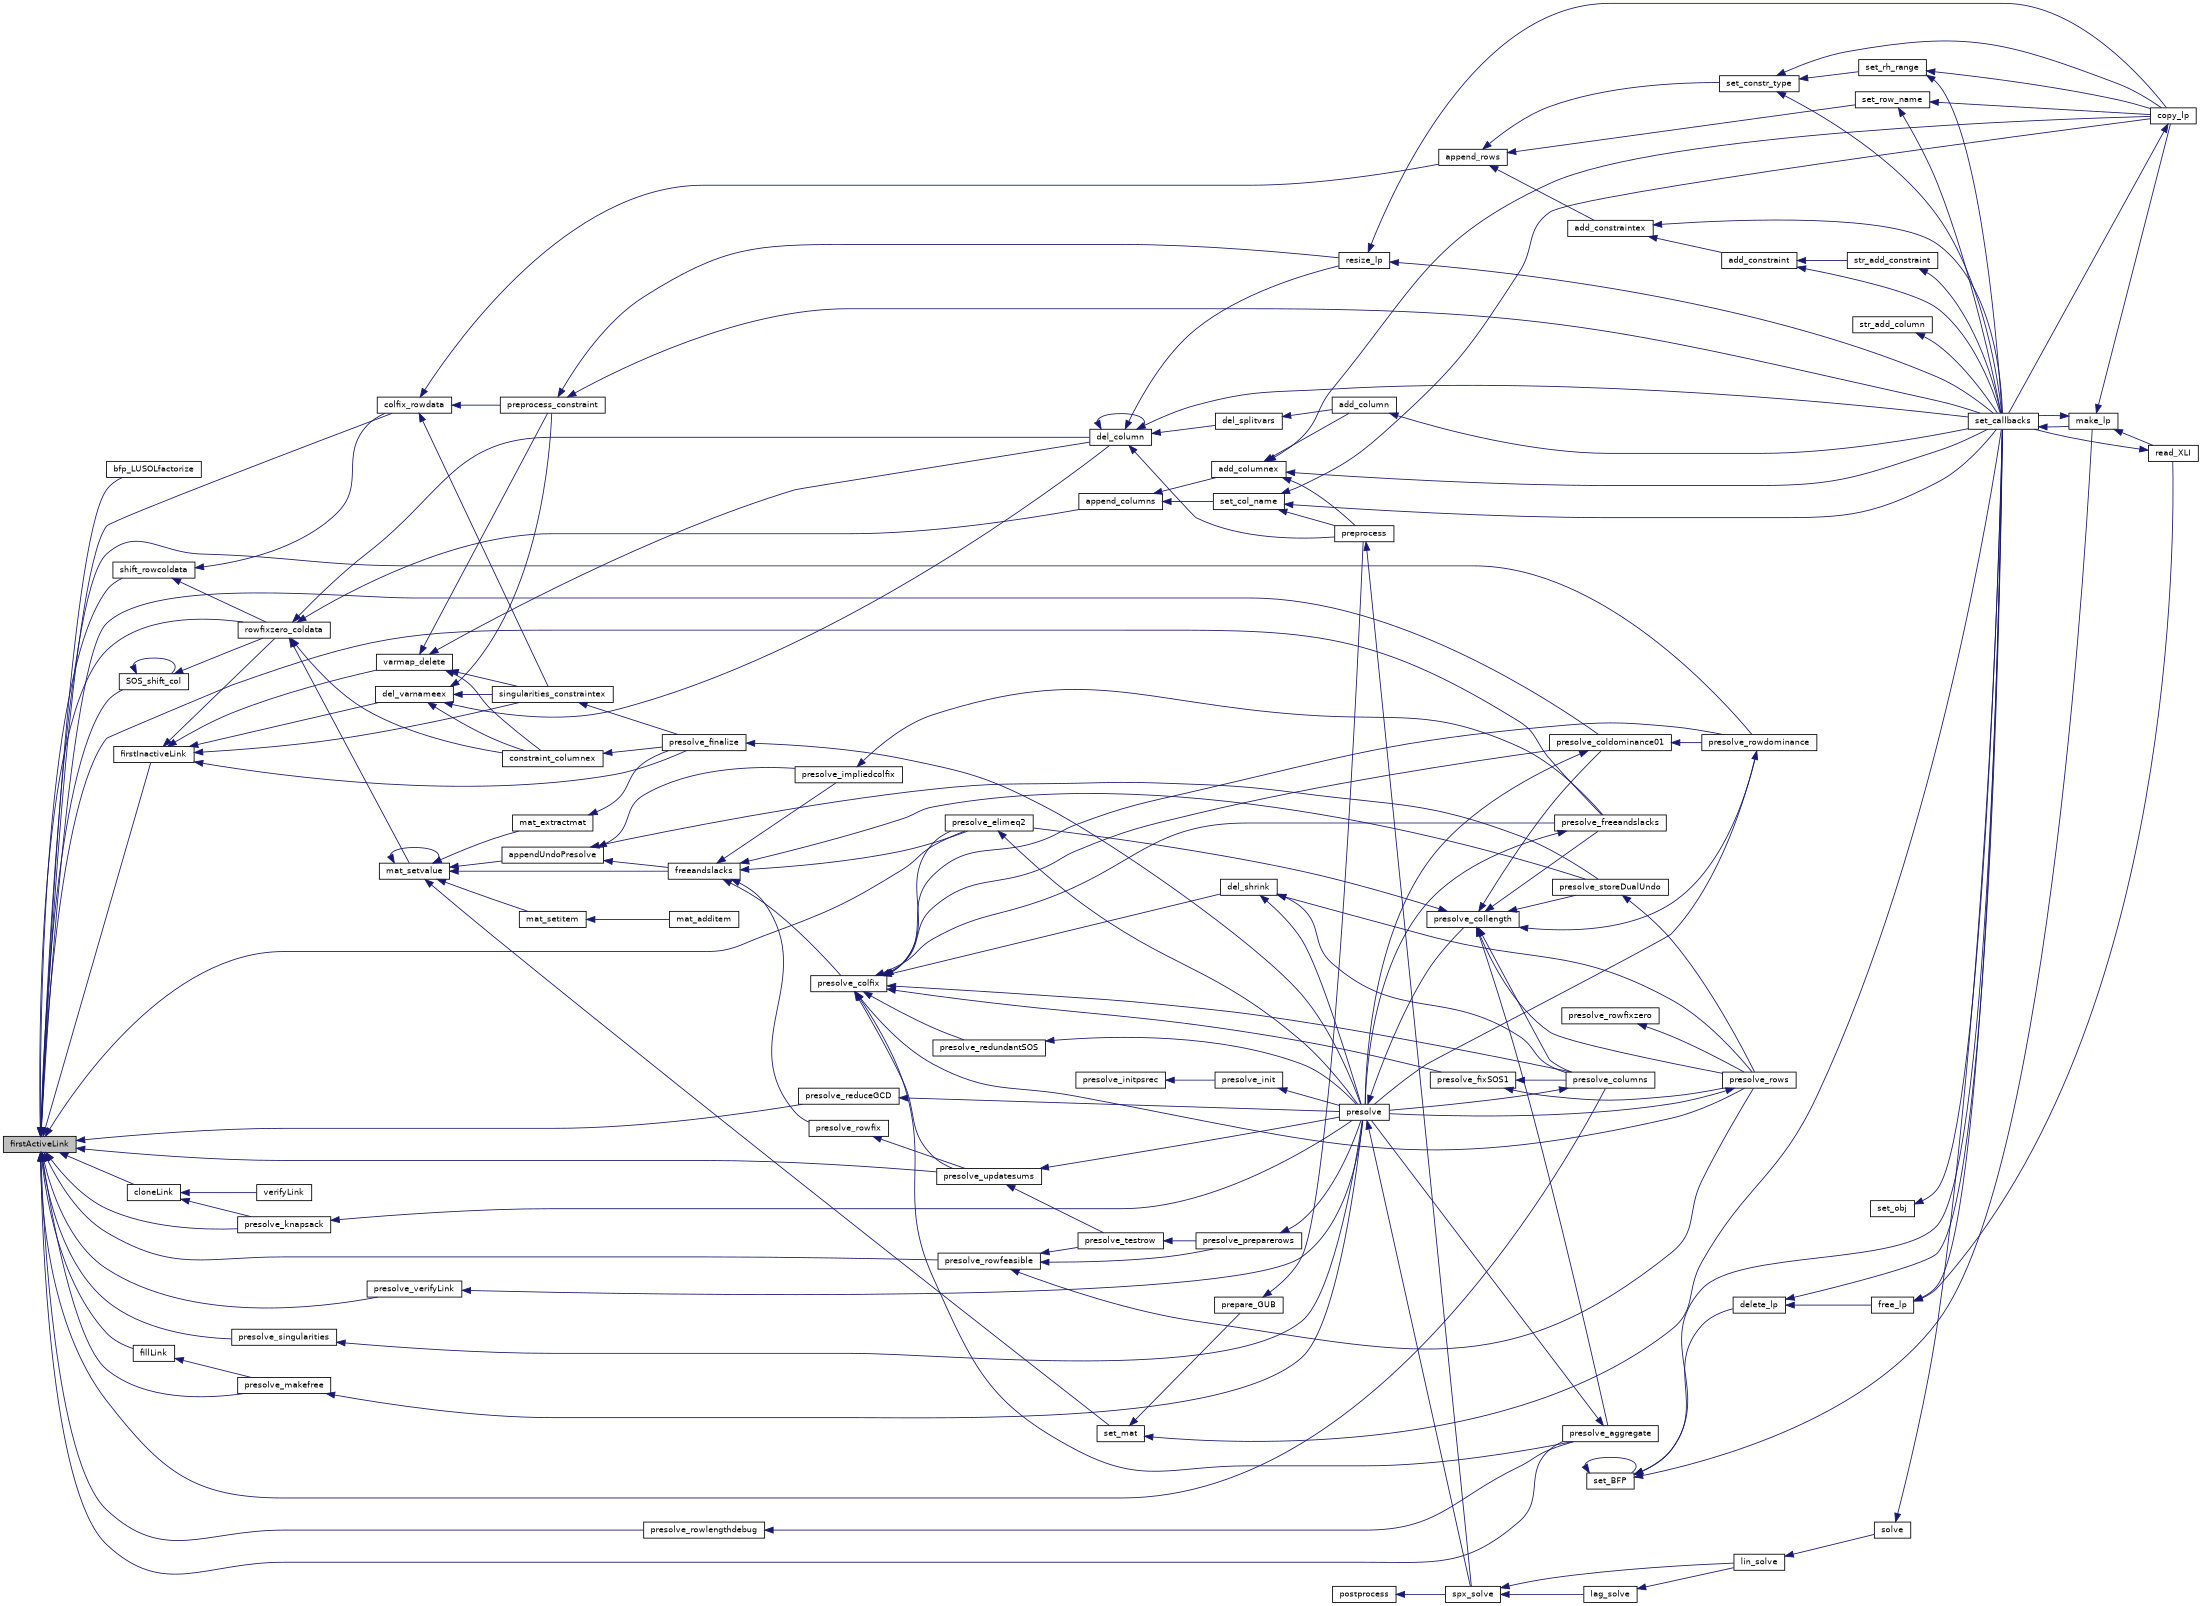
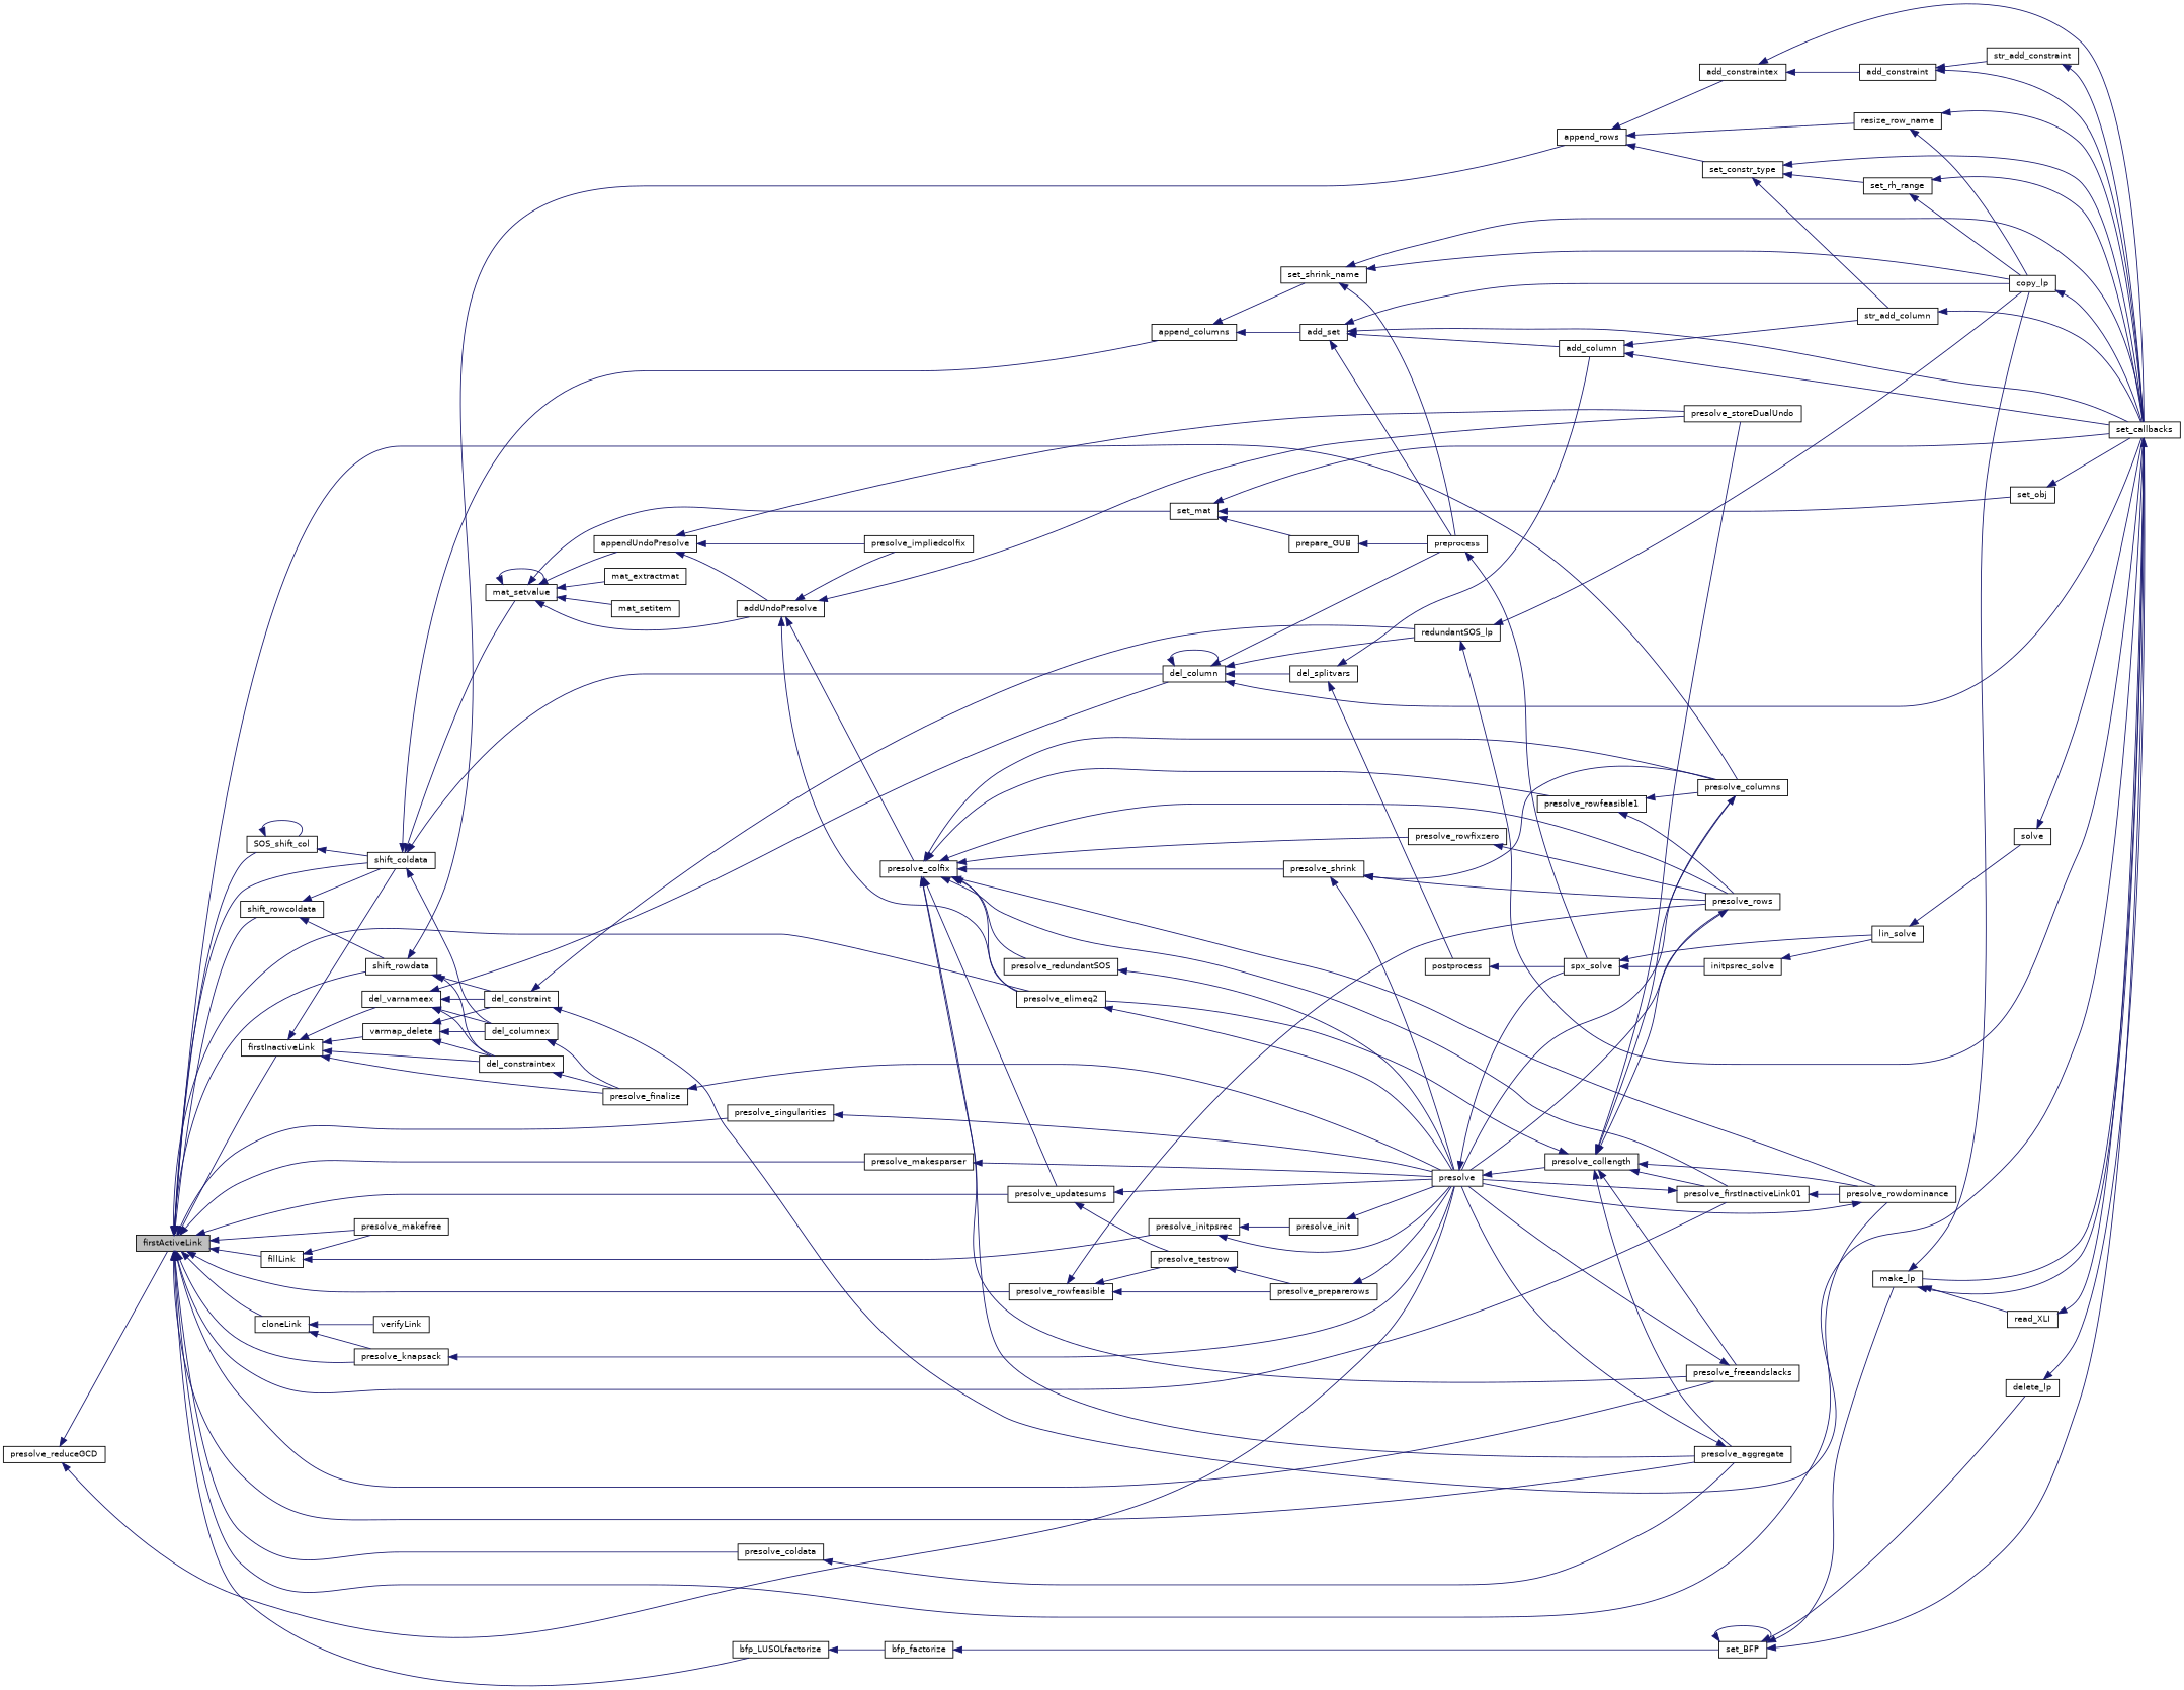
  digraph {
    rankdir=LR
    node [color=black fillcolor=white fontname=Helvetica fontsize=10 shape=record style=filled]
    edge [color=midnightblue dir=back fontname=Helvetica fontsize=10 labelfontname=Helvetica labelfontsize=10 style=solid]
    n1 [fillcolor=grey75 fontcolor=black height=0.2 label=firstActiveLink width=0.4]
    n2 [height=0.2 label=bfp_LUSOLfactorize width=0.4]
    n3 [height=0.2 label=presolve_elimeq2 width=0.4]
    n4 [height=0.2 label=presolve_rowdominance width=0.4]
-   n5 [height=0.2 label=presolve_coldominance01 width=0.4]
+   n5 [height=0.2 label=presolve_firstInactiveLink01 width=0.4]
    n6 [height=0.2 label=presolve_aggregate width=0.4]
    n7 [height=0.2 label=presolve_columns width=0.4]
    n8 [height=0.2 label=presolve_freeandslacks width=0.4]
    n9 [height=0.2 label=shift_rowcoldata width=0.4]
-   n10 [height=0.2 label=colfix_rowdata width=0.4]
-   n11 [height=0.2 label=rowfixzero_coldata width=0.4]
+   n10 [height=0.2 label=shift_rowdata width=0.4]
+   n11 [height=0.2 label=shift_coldata width=0.4]
    n12 [height=0.2 label=presolve_updatesums width=0.4]
    n13 [height=0.2 label=presolve_rowfeasible width=0.4]
-   n14 [height=0.2 label=presolve_rowlengthdebug width=0.4]
+   n14 [height=0.2 label=presolve_coldata width=0.4]
    n15 [height=0.2 label=presolve_reduceGCD width=0.4]
    n16 [height=0.2 label=presolve_knapsack width=0.4]
    n17 [height=0.2 label=presolve_singularities width=0.4]
    n18 [height=0.2 label=presolve_makefree width=0.4]
-   n19 [height=0.2 label=presolve_verifyLink width=0.4]
+   n19 [height=0.2 label=presolve_makesparser width=0.4]
    n20 [height=0.2 label=SOS_shift_col width=0.4]
    n21 [height=0.2 label=fillLink width=0.4]
    n22 [height=0.2 label=firstInactiveLink width=0.4]
    n23 [height=0.2 label=cloneLink width=0.4]
+   n24 [height=0.2 label=bfp_factorize width=0.4]
    n25 [height=0.2 label=presolve width=0.4]
    n26 [height=0.2 label=append_rows width=0.4]
-   n27 [height=0.2 label=singularities_constraintex width=0.4]
-   n28 [height=0.2 label=preprocess_constraint width=0.4]
+   n27 [height=0.2 label=del_constraintex width=0.4]
+   n28 [height=0.2 label=del_constraint width=0.4]
    n29 [height=0.2 label=append_columns width=0.4]
-   n30 [height=0.2 label=constraint_columnex width=0.4]
+   n30 [height=0.2 label=del_columnex width=0.4]
    n31 [height=0.2 label=del_column width=0.4]
    n32 [height=0.2 label=mat_setvalue width=0.4]
    n33 [height=0.2 label=presolve_testrow width=0.4]
    n34 [height=0.2 label=presolve_rows width=0.4]
    n35 [height=0.2 label=presolve_preparerows width=0.4]
    n36 [height=0.2 label=presolve_initpsrec width=0.4]
    n37 [height=0.2 label=presolve_finalize width=0.4]
    n38 [height=0.2 label=varmap_delete width=0.4]
    n39 [height=0.2 label=del_varnameex width=0.4]
    n40 [height=0.2 label=verifyLink width=0.4]
    n41 [height=0.2 label=set_BFP width=0.4]
    n42 [height=0.2 label=make_lp width=0.4]
    n43 [height=0.2 label=set_callbacks width=0.4]
    n44 [height=0.2 label=delete_lp width=0.4]
    n45 [height=0.2 label=copy_lp width=0.4]
    n46 [height=0.2 label=read_XLI width=0.4]
-   n47 [height=0.2 label=free_lp width=0.4]
    n48 [height=0.2 label=presolve_collength width=0.4]
    n49 [height=0.2 label=spx_solve width=0.4]
    n50 [height=0.2 label=presolve_storeDualUndo width=0.4]
-   n51 [height=0.2 label=lag_solve width=0.4]
+   n51 [height=0.2 label=initpsrec_solve width=0.4]
    n52 [height=0.2 label=lin_solve width=0.4]
    n53 [height=0.2 label=solve width=0.4]
    n54 [height=0.2 label=add_constraintex width=0.4]
    n55 [height=0.2 label=set_constr_type width=0.4]
-   n56 [height=0.2 label=set_row_name width=0.4]
-   n57 [height=0.2 label=resize_lp width=0.4]
+   n56 [height=0.2 label=resize_row_name width=0.4]
+   n57 [height=0.2 label=redundantSOS_lp width=0.4]
    n58 [height=0.2 label=add_constraint width=0.4]
    n59 [height=0.2 label=set_rh_range width=0.4]
    n60 [height=0.2 label=str_add_constraint width=0.4]
-   n61 [height=0.2 label=add_columnex width=0.4]
-   n62 [height=0.2 label=set_col_name width=0.4]
+   n61 [height=0.2 label=add_set width=0.4]
+   n62 [height=0.2 label=set_shrink_name width=0.4]
    n63 [height=0.2 label=preprocess width=0.4]
    n64 [height=0.2 label=del_splitvars width=0.4]
    n65 [height=0.2 label=set_mat width=0.4]
    n66 [height=0.2 label=mat_extractmat width=0.4]
    n67 [height=0.2 label=mat_setitem width=0.4]
    n68 [height=0.2 label=appendUndoPresolve width=0.4]
-   n69 [height=0.2 label=freeandslacks width=0.4]
+   n69 [height=0.2 label=addUndoPresolve width=0.4]
    n70 [height=0.2 label=add_column width=0.4]
    n71 [height=0.2 label=str_add_column width=0.4]
    n72 [height=0.2 label=postprocess width=0.4]
    n73 [height=0.2 label=set_obj width=0.4]
    n74 [height=0.2 label=prepare_GUB width=0.4]
-   n75 [height=0.2 label=mat_additem width=0.4]
    n76 [height=0.2 label=presolve_impliedcolfix width=0.4]
-   n77 [height=0.2 label=presolve_rowfix width=0.4]
    n78 [height=0.2 label=presolve_colfix width=0.4]
-   n79 [height=0.2 label=del_shrink width=0.4]
+   n79 [height=0.2 label=presolve_shrink width=0.4]
    n80 [height=0.2 label=presolve_redundantSOS width=0.4]
-   n81 [height=0.2 label=presolve_fixSOS1 width=0.4]
+   n81 [height=0.2 label=presolve_rowfeasible1 width=0.4]
    n82 [height=0.2 label=presolve_rowfixzero width=0.4]
    n83 [height=0.2 label=presolve_init width=0.4]
    n1 -> n2
    n1 -> n3
    n1 -> n4
    n1 -> n5
    n1 -> n6
    n1 -> n7
    n1 -> n8
    n1 -> n9
    n1 -> n10
    n1 -> n11
    n1 -> n12
    n1 -> n13
    n1 -> n14
-   n1 -> n15
+   n15 -> n1
    n1 -> n16
    n1 -> n17
    n1 -> n18
    n1 -> n19
    n1 -> n20
    n1 -> n21
    n1 -> n22
    n1 -> n23
+   n2 -> n24
    n3 -> n25
    n4 -> n25
    n5 -> n4
    n5 -> n25
    n6 -> n25
    n7 -> n25
    n8 -> n25
    n9 -> n10
    n9 -> n11
    n10 -> n26
    n10 -> n27
    n10 -> n28
    n11 -> n29
    n11 -> n30
    n11 -> n31
    n11 -> n32
    n12 -> n25
    n12 -> n33
    n13 -> n33
    n13 -> n34
    n13 -> n35
    n14 -> n6
    n15 -> n25
    n16 -> n25
    n17 -> n25
-   n18 -> n25
+   n36 -> n25
    n19 -> n25
    n20 -> n11
    n20 -> n20
    n21 -> n18
+   n21 -> n36
    n22 -> n11
    n22 -> n27
    n22 -> n37
    n22 -> n38
    n22 -> n39
    n23 -> n16
    n23 -> n40
+   n24 -> n41
    n25 -> n48
    n25 -> n49
    n26 -> n54
    n26 -> n55
    n26 -> n56
    n27 -> n37
    n28 -> n43
    n28 -> n57
    n29 -> n61
    n29 -> n62
    n30 -> n37
    n31 -> n31
    n31 -> n43
    n31 -> n57
    n31 -> n63
    n31 -> n64
    n32 -> n32
    n32 -> n65
    n32 -> n66
    n32 -> n67
    n32 -> n68
    n32 -> n69
    n33 -> n35
    n34 -> n25
    n35 -> n25
    n36 -> n83
    n37 -> n25
    n38 -> n27
    n38 -> n28
    n38 -> n30
-   n38 -> n31
    n39 -> n27
    n39 -> n28
    n39 -> n30
    n39 -> n31
    n41 -> n41
    n41 -> n42
    n41 -> n43
    n41 -> n44
    n42 -> n43
    n42 -> n45
    n42 -> n46
    n43 -> n42
    n44 -> n43
-   n44 -> n47
    n45 -> n43
    n46 -> n43
-   n47 -> n43
-   n47 -> n46
    n48 -> n3
    n48 -> n4
    n48 -> n5
    n48 -> n6
    n48 -> n7
    n48 -> n8
    n48 -> n34
    n48 -> n50
    n49 -> n51
    n49 -> n52
-   n50 -> n34
    n51 -> n52
    n52 -> n53
    n53 -> n43
    n54 -> n43
    n54 -> n58
    n55 -> n43
-   n55 -> n45
+   n55 -> n71
    n55 -> n59
    n56 -> n43
    n56 -> n45
    n57 -> n43
    n57 -> n45
    n58 -> n43
    n58 -> n60
    n59 -> n43
    n59 -> n45
    n60 -> n43
    n61 -> n43
    n61 -> n45
    n61 -> n63
    n61 -> n70
    n62 -> n43
    n62 -> n45
    n62 -> n63
    n63 -> n49
    n64 -> n70
+   n64 -> n72
    n65 -> n43
+   n65 -> n73
    n65 -> n74
-   n66 -> n37
-   n67 -> n75
    n68 -> n50
    n68 -> n69
    n68 -> n76
    n69 -> n3
    n69 -> n50
    n69 -> n76
-   n69 -> n77
    n69 -> n78
    n70 -> n43
+   n70 -> n71
    n71 -> n43
    n72 -> n49
    n73 -> n43
    n74 -> n63
-   n76 -> n8
-   n77 -> n12
    n78 -> n3
    n78 -> n4
    n78 -> n5
    n78 -> n6
    n78 -> n7
    n78 -> n8
    n78 -> n12
    n78 -> n34
    n78 -> n79
    n78 -> n80
    n78 -> n81
+   n78 -> n82
    n79 -> n7
    n79 -> n25
    n79 -> n34
    n80 -> n25
    n81 -> n7
    n81 -> n34
    n82 -> n34
    n83 -> n25
  }
